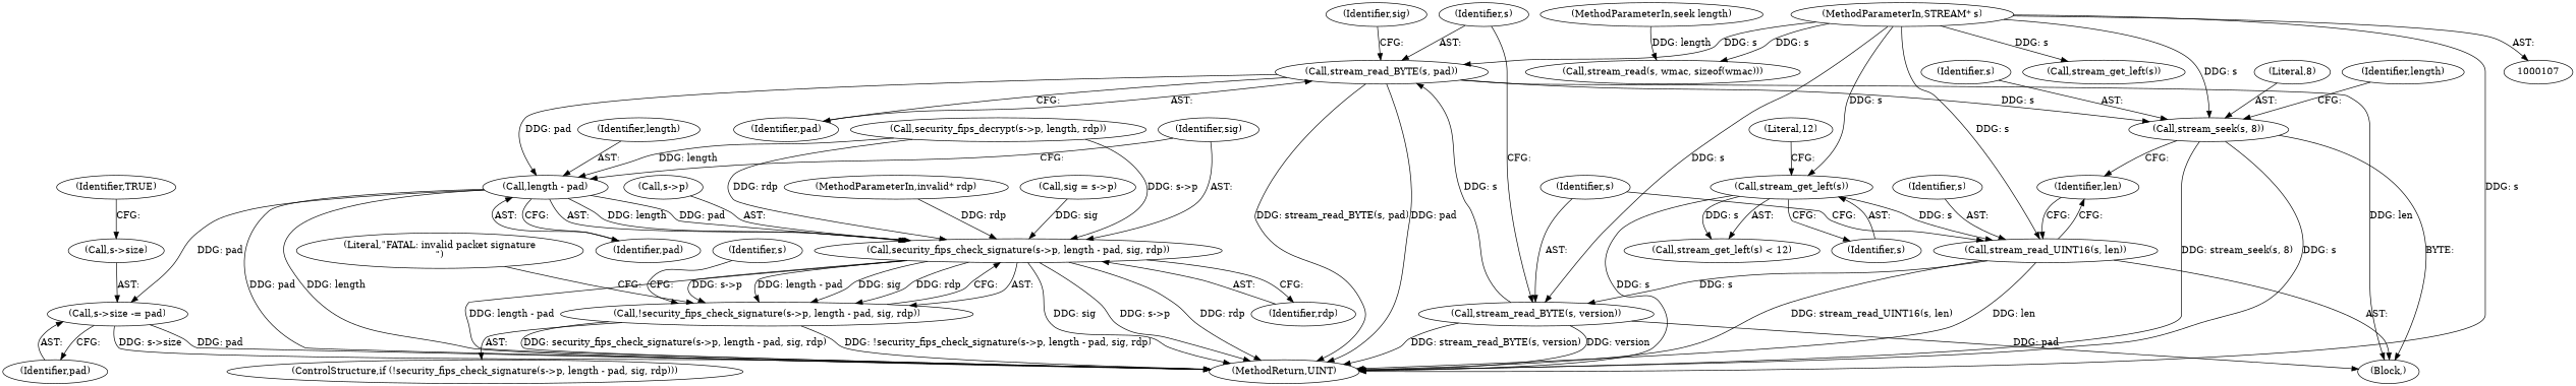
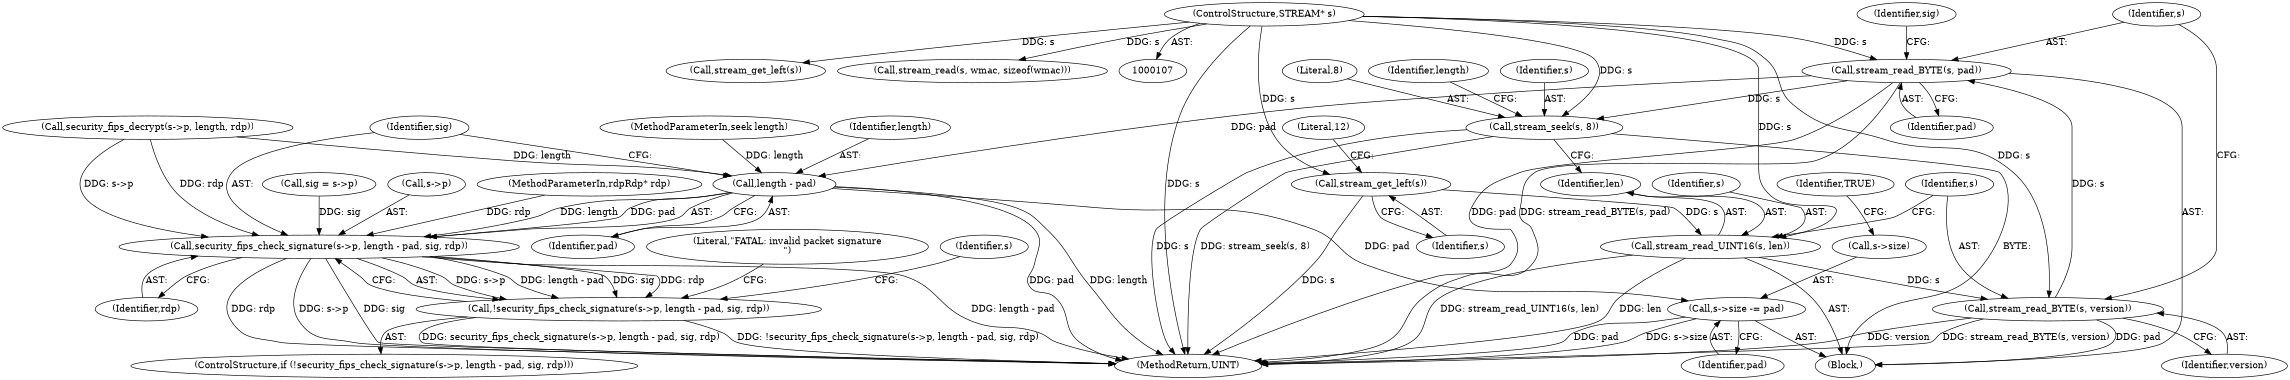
  digraph {
    n1 [label="(Call,stream_read_BYTE(s, pad))"]
    n2 [label="(Call,stream_seek(s, 8))"]
    n3 [label="(Call,length - pad)"]
    n4 [label="(Identifier,pad)"]
    n5 [label="(MethodReturn,UINT)"]
    n6 [label="(Block,)"]
    n7 [label="(Identifier,len)"]
    n8 [label="(Call,security_fips_check_signature(s->p, length - pad, sig, rdp))"]
    n9 [label="(Call,s->size -= pad)"]
    n10 [label="(Identifier,pad)"]
    n11 [label="(Call,stream_read_BYTE(s, version))"]
+   n12 [label="(Identifier,version)"]
    n13 [label="(Call,stream_read_UINT16(s, len))"]
    n14 [label="(Call,stream_get_left(s))"]
    n15 [label="(Identifier,s)"]
-   n16 [label="(Call,stream_get_left(s) < 12)"]
-   n17 [label="(MethodParameterIn,STREAM* s)"]
+   n17 [label="(ControlStructure,STREAM* s)"]
    n18 [label="(Call,stream_get_left(s))"]
    n19 [label="(Call,stream_read(s, wmac, sizeof(wmac)))"]
    1000107
    n21 [label="(Literal,8)"]
    n22 [label="(Call,!security_fips_check_signature(s->p, length - pad, sig, rdp))"]
    n23 [label="(Identifier,rdp)"]
    n24 [label="(Identifier,pad)"]
    n25 [label="(ControlStructure,if (!security_fips_check_signature(s->p, length - pad, sig, rdp)))"]
    n26 [label="(Identifier,s)"]
    n27 [label="(Identifier,TRUE)"]
    n28 [label="(Call,s->size)"]
    n29 [label="(Identifier,length)"]
    n30 [label="(MethodParameterIn,seek length)"]
    n31 [label="(Identifier,s)"]
    n32 [label="(Call,s->p)"]
-   n33 [label="(MethodParameterIn,invalid* rdp)"]
+   n33 [label="(MethodParameterIn,rdpRdp* rdp)"]
    n34 [label="(Identifier,sig)"]
    n35 [label="(Literal,\"FATAL: invalid packet signature\n\")"]
    n36 [label="(Identifier,s)"]
    n37 [label="(Identifier,sig)"]
    n38 [label="(Identifier,length)"]
    n39 [label="(Call,sig = s->p)"]
    n40 [label="(Identifier,s)"]
    n41 [label="(Literal,12)"]
    n42 [label="(Identifier,s)"]
    n43 [label="(Call,security_fips_decrypt(s->p, length, rdp))"]
    n1 -> n2 [label="DDG: s"]
    n1 -> n3 [label="DDG: pad"]
    n1 -> n4 [label="CFG: "]
    n1 -> n5 [label="DDG: stream_read_BYTE(s, pad)"]
    n1 -> n5 [label="DDG: pad"]
-   n1 -> n6 [label="DDG: len"]
+   n1 -> n6 [label="AST: "]
    n2 -> n5 [label="DDG: stream_seek(s, 8)"]
    n2 -> n5 [label="DDG: s"]
    n2 -> n6 [label="BYTE: "]
    n2 -> n7 [label="CFG: "]
    n3 -> n5 [label="DDG: pad"]
    n3 -> n5 [label="DDG: length"]
    n3 -> n8 [label="AST: "]
    n3 -> n8 [label="DDG: length"]
    n3 -> n8 [label="DDG: pad"]
    n3 -> n9 [label="DDG: pad"]
    n3 -> n10 [label="CFG: "]
    n4 -> n1 [label="AST: "]
-   n7 -> n13 [label="CFG: "]
+   n7 -> n13 [label="AST: "]
    n8 -> n5 [label="DDG: rdp"]
    n8 -> n5 [label="DDG: s->p"]
    n8 -> n5 [label="DDG: sig"]
    n8 -> n5 [label="DDG: length - pad"]
    n8 -> n22 [label="AST: "]
    n8 -> n22 [label="DDG: s->p"]
    n8 -> n22 [label="DDG: length - pad"]
    n8 -> n22 [label="DDG: sig"]
    n8 -> n22 [label="DDG: rdp"]
    n8 -> n23 [label="CFG: "]
    n9 -> n5 [label="DDG: s->size"]
    n9 -> n5 [label="DDG: pad"]
+   n9 -> n6 [label="AST: "]
    n9 -> n24 [label="CFG: "]
    n10 -> n3 [label="AST: "]
    n11 -> n1 [label="DDG: s"]
    n11 -> n5 [label="DDG: version"]
    n11 -> n5 [label="DDG: stream_read_BYTE(s, version)"]
    n11 -> n6 [label="DDG: pad"]
+   n11 -> n12 [label="CFG: "]
+   n12 -> n11 [label="AST: "]
    n13 -> n5 [label="DDG: stream_read_UINT16(s, len)"]
    n13 -> n5 [label="DDG: len"]
    n13 -> n6 [label="AST: "]
-   n13 -> n7 [label="CFG: "]
+   n13 -> n7 [label="AST: "]
    n13 -> n11 [label="DDG: s"]
    n14 -> n5 [label="DDG: s"]
    n14 -> n13 [label="DDG: s"]
    n14 -> n15 [label="CFG: "]
-   n14 -> n16 [label="AST: "]
-   n14 -> n16 [label="DDG: s"]
    n15 -> n14 [label="AST: "]
    n17 -> n1 [label="DDG: s"]
    n17 -> n2 [label="DDG: s"]
    n17 -> n5 [label="DDG: s"]
    n17 -> n11 [label="DDG: s"]
    n17 -> n13 [label="DDG: s"]
    n17 -> n14 [label="DDG: s"]
    n17 -> n18 [label="DDG: s"]
    n17 -> n19 [label="DDG: s"]
    n17 -> 1000107 [label="AST: "]
    n21 -> n2 [label="AST: "]
    n22 -> n5 [label="DDG: !security_fips_check_signature(s->p, length - pad, sig, rdp)"]
    n22 -> n5 [label="DDG: security_fips_check_signature(s->p, length - pad, sig, rdp)"]
    n22 -> n8 [label="CFG: "]
    n22 -> n25 [label="AST: "]
    n23 -> n8 [label="AST: "]
    n24 -> n9 [label="AST: "]
    n26 -> n1 [label="AST: "]
    n26 -> n11 [label="CFG: "]
    n27 -> n28 [label="CFG: "]
    n28 -> n9 [label="AST: "]
    n29 -> n3 [label="AST: "]
-   n30 -> n19 [label="DDG: length"]
+   n30 -> n3 [label="DDG: length"]
    n31 -> n11 [label="AST: "]
    n31 -> n13 [label="CFG: "]
    n32 -> n8 [label="AST: "]
    n33 -> n8 [label="DDG: rdp"]
    n34 -> n1 [label="CFG: "]
    n35 -> n22 [label="CFG: "]
    n36 -> n22 [label="CFG: "]
    n37 -> n3 [label="CFG: "]
    n37 -> n8 [label="AST: "]
    n38 -> n2 [label="CFG: "]
    n39 -> n8 [label="DDG: sig"]
    n40 -> n2 [label="AST: "]
    n41 -> n14 [label="CFG: "]
    n42 -> n13 [label="AST: "]
    n43 -> n3 [label="DDG: length"]
    n43 -> n8 [label="DDG: s->p"]
    n43 -> n8 [label="DDG: rdp"]
  }
